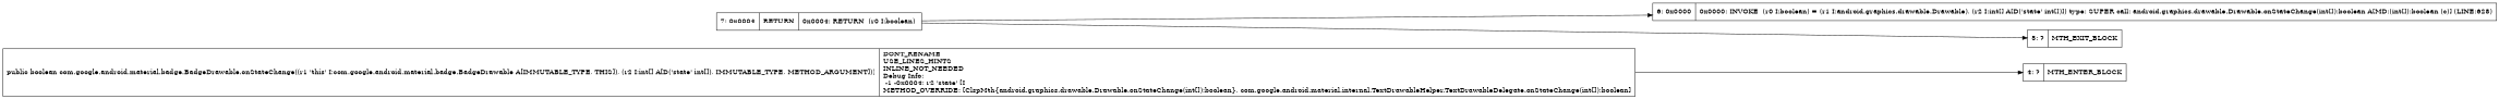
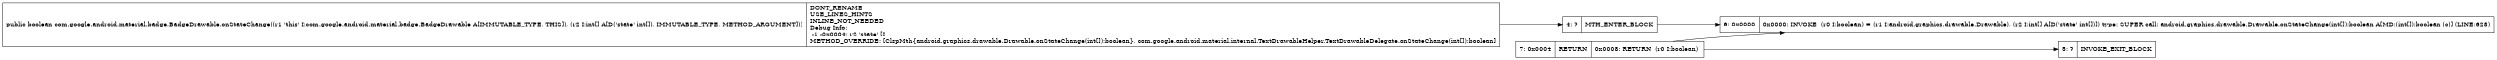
  digraph {
    rankdir=LR
    node [shape=record]
    n1 [label="{4\:\ ?|MTH_ENTER_BLOCK\l}"]
    n2 [label="{6\:\ 0x0000|0x0000: INVOKE  (r0 I:boolean) = (r1 I:android.graphics.drawable.Drawable), (r2 I:int[] A[D('state' int[])]) type: SUPER call: android.graphics.drawable.Drawable.onStateChange(int[]):boolean A[MD:(int[]):boolean (c)] (LINE:628)\l}"]
-   n3 [label="{7\:\ 0x0004|RETURN\l|0x0004: RETURN  (r0 I:boolean) \l}"]
-   n4 [label="{5\:\ ?|MTH_EXIT_BLOCK\l}"]
+   n3 [label="{7\:\ 0x0004|RETURN\l|0x0008: RETURN  (r0 I:boolean) \l}"]
+   n4 [label="{5\:\ ?|INVOKE_EXIT_BLOCK\l}"]
    n5 [label="{public boolean com.google.android.material.badge.BadgeDrawable.onStateChange((r1 'this' I:com.google.android.material.badge.BadgeDrawable A[IMMUTABLE_TYPE, THIS]), (r2 I:int[] A[D('state' int[]), IMMUTABLE_TYPE, METHOD_ARGUMENT]))  | DONT_RENAME\lUSE_LINES_HINTS\lINLINE_NOT_NEEDED\lDebug Info:\l  \-1 \-0x0004: r2 'state' [I\lMETHOD_OVERRIDE: [ClspMth\{android.graphics.drawable.Drawable.onStateChange(int[]):boolean\}, com.google.android.material.internal.TextDrawableHelper.TextDrawableDelegate.onStateChange(int[]):boolean]\l}"]
+   n1 -> n2
    n3 -> n2
    n3 -> n4
    n5 -> n1
  }
